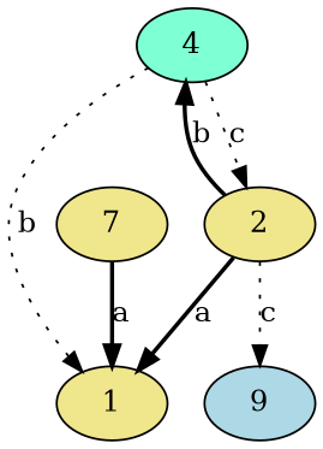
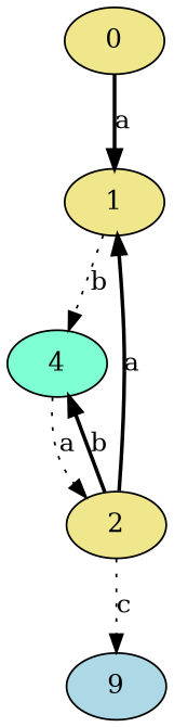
  strict digraph {
    node [fillcolor=khaki style=filled]
    edge [style=dotted]
    1
    4 [fillcolor=aquamarine]
    2
    n4 [fillcolor=lightblue label=9]
-   0 [label=7]
-   4 -> 1 [label=b]
-   4 -> 2 [label=c]
+   0
+   1 -> 4 [label=b]
+   4 -> 2 [label=a]
    2 -> 1 [label=a style=bold]
    2 -> 4 [label=b style=bold]
    2 -> n4 [label=c]
    0 -> 1 [label=a style=bold]
  }
